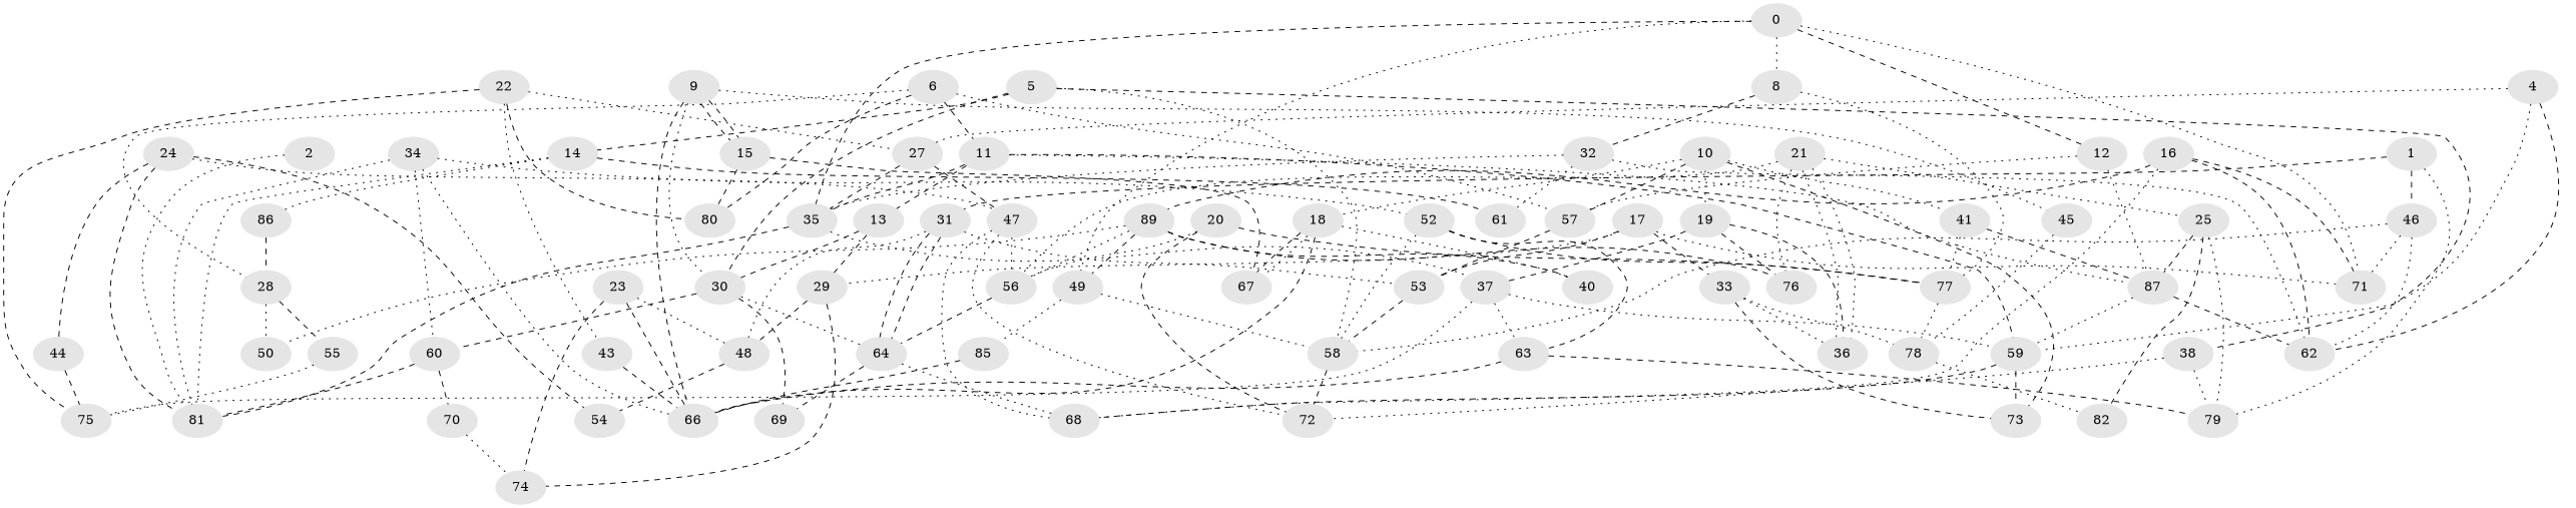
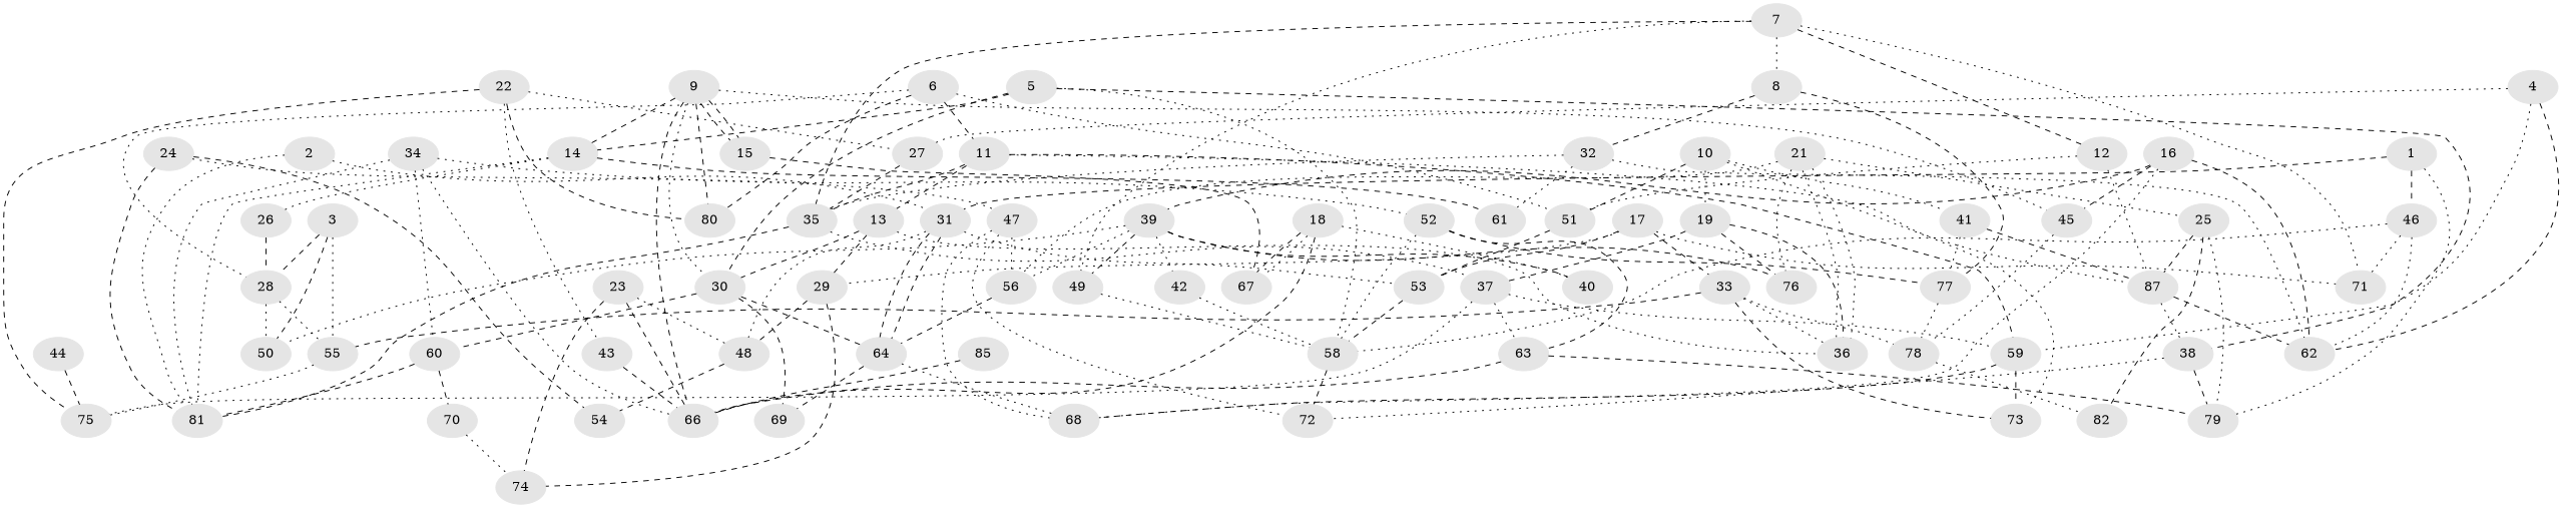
  graph {
    node [color=gray90 style=filled]
    edge [style=dashed]
    1
    31
    46
    79
    53
    48
    64
    62
    58
    71
    2
    81
+   3
    28
    50
    55
    75
    4
    27
    59
    35
    47
    73
    68
    5
    14
    30
    38
-   26 [label=86]
+   26
    61
    60
    69
    72
    6
    11
-   51 [label=57]
+   51
    80
    13
    n39 [label=87]
-   7 [label=0]
+   7
    8
    12
    49
    32
    77
    37
    n47 [label=85]
    78
    9
    15
    45
    66
    67
    10
    18
    19
    41
    40
    36
    76
    29
    74
    16
-   39 [label=89]
+   39
    56
+   42
    17
    33
    63
-   20
    21
    25
    82
    22
    43
    23
    54
    24
    44
    70
    34
    52
    1 -- 31
    1 -- 46
    1 -- 79 [style=dotted]
    31 -- 53 [style=dotted]
    31 -- 48 [style=dotted]
    31 -- 64
    31 -- 64
    46 -- 62 [style=dotted]
    46 -- 58 [style=dotted]
    46 -- 71 [style=dotted]
    53 -- 58
    48 -- 54
    64 -- 68 [style=dotted]
    64 -- 69
    58 -- 72
+   2 -- 31 [style=dotted]
    2 -- 81 [style=dotted]
+   3 -- 28
+   3 -- 50
+   3 -- 55 [style=dotted]
    28 -- 50 [style=dotted]
-   28 -- 55
+   28 -- 55 [style=dotted]
    55 -- 75 [style=dotted]
    4 -- 62
    4 -- 27 [style=dotted]
    4 -- 59 [style=dotted]
    27 -- 35
-   27 -- 47
    59 -- 73
    59 -- 68
    35 -- 81
    35 -- 37 [style=dotted]
    47 -- 68 [style=dotted]
    47 -- 72 [style=dotted]
    47 -- 56 [style=dotted]
    5 -- 58 [style=dotted]
    5 -- 14
    5 -- 30
    5 -- 38
    14 -- 81 [style=dotted]
    14 -- 26 [style=dotted]
    14 -- 61
-   30 -- 64 [style=dotted]
+   30 -- 64
    30 -- 60
    30 -- 69
-   38 -- 79 [style=dotted]
+   38 -- 79
    38 -- 72 [style=dotted]
    26 -- 28
    60 -- 81
    60 -- 70
    6 -- 28 [style=dotted]
    6 -- 11
    6 -- 51 [style=dotted]
    6 -- 80
    11 -- 59
    11 -- 35
    11 -- 13
    11 -- n39 [style=dotted]
    51 -- 53
    13 -- 30
+   13 -- 36 [style=dotted]
    13 -- 29
    n39 -- 62
-   n39 -- 59 [style=dotted]
+   n39 -- 38 [style=dotted]
    7 -- 71 [style=dotted]
    7 -- 35
    7 -- 8 [style=dotted]
    7 -- 12
    7 -- 49 [style=dotted]
    8 -- 32
-   8 -- 77 [style=dotted]
+   8 -- 77
    12 -- 51 [style=dotted]
    12 -- n39 [style=dotted]
    49 -- 58 [style=dotted]
-   49 -- n47 [style=dotted]
    32 -- 62 [style=dotted]
    32 -- 35 [style=dotted]
    32 -- 61 [style=dotted]
    77 -- 78 [style=dotted]
    37 -- 75 [style=dotted]
    37 -- 59 [style=dotted]
    37 -- 63 [style=dotted]
    n47 -- 66
    78 -- 82 [style=dotted]
+   9 -- 14
    9 -- 30 [style=dotted]
    9 -- 15
    9 -- 15
    9 -- 45 [style=dotted]
    9 -- 66
-   15 -- 80
+   9 -- 80
    15 -- 67
    45 -- 78 [style=dotted]
-   10 -- 73
+   10 -- 73 [style=dotted]
    10 -- 51
-   10 -- 18 [style=dotted]
    10 -- 19 [style=dotted]
    10 -- 41 [style=dotted]
    18 -- 66
    18 -- 67
    18 -- 67 [style=dotted]
    18 -- 40 [style=dotted]
    19 -- 37
    19 -- 36
    19 -- 76
    41 -- n39
    41 -- 77 [style=dotted]
    29 -- 48
    29 -- 74
    16 -- 62
    16 -- 68 [style=dotted]
-   16 -- 71
+   16 -- 45
    16 -- 39
    39 -- 50 [style=dotted]
    39 -- 49
    39 -- 40
    39 -- 76
    39 -- 56 [style=dotted]
+   39 -- 42 [style=dotted]
    56 -- 64
+   42 -- 58 [style=dotted]
    17 -- 53
    17 -- 71 [style=dotted]
    17 -- 29 [style=dotted]
    17 -- 33
+   33 -- 55
    33 -- 73
    33 -- 78 [style=dotted]
    33 -- 36 [style=dotted]
    63 -- 79
    63 -- 66
-   20 -- 72
-   20 -- 77
-   20 -- 56 [style=dotted]
    21 -- 36 [style=dotted]
    21 -- 36 [style=dotted]
    21 -- 76 [style=dotted]
    21 -- 56 [style=dotted]
    21 -- 25 [style=dotted]
    25 -- 79 [style=dotted]
    25 -- n39
    25 -- 82
    22 -- 75
    22 -- 27 [style=dotted]
    22 -- 80
    22 -- 43 [style=dotted]
    43 -- 66
    23 -- 48 [style=dotted]
    23 -- 66
    23 -- 74
    24 -- 81
    24 -- 47 [style=dotted]
    24 -- 54
-   24 -- 44
    44 -- 75
    70 -- 74 [style=dotted]
    34 -- 81 [style=dotted]
    34 -- 60 [style=dotted]
    34 -- 66 [style=dotted]
    34 -- 52 [style=dotted]
    52 -- 58 [style=dotted]
    52 -- 77
    52 -- 63
  }
